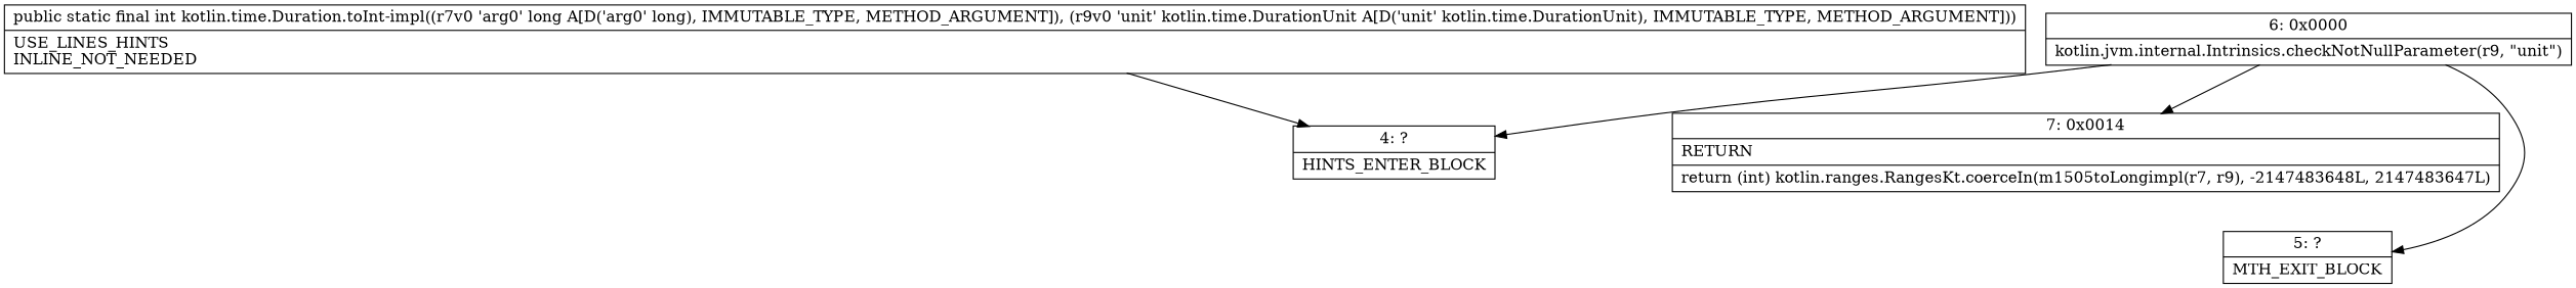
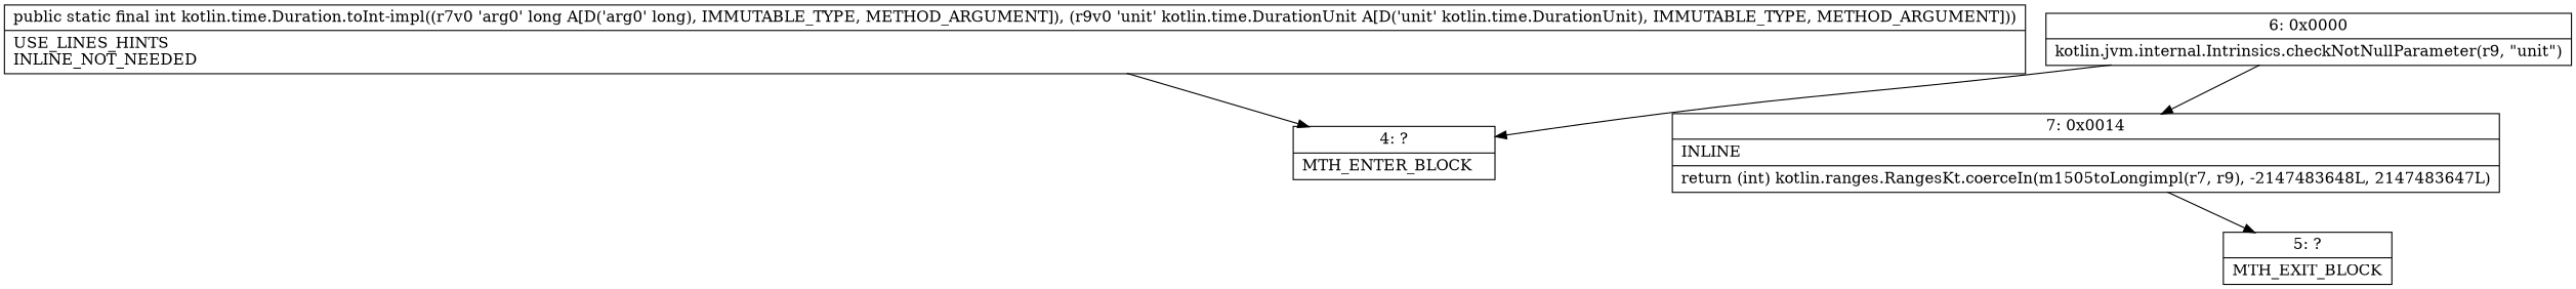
  digraph {
    node [shape=record]
-   n1 [label="{4\:\ ?|HINTS_ENTER_BLOCK\l}"]
+   n1 [label="{4\:\ ?|MTH_ENTER_BLOCK\l}"]
    n2 [label="{6\:\ 0x0000|kotlin.jvm.internal.Intrinsics.checkNotNullParameter(r9, \"unit\")\l}"]
-   n3 [label="{7\:\ 0x0014|RETURN\l|return (int) kotlin.ranges.RangesKt.coerceIn(m1505toLongimpl(r7, r9), \-2147483648L, 2147483647L)\l}"]
+   n3 [label="{7\:\ 0x0014|INLINE\l|return (int) kotlin.ranges.RangesKt.coerceIn(m1505toLongimpl(r7, r9), \-2147483648L, 2147483647L)\l}"]
    n4 [label="{5\:\ ?|MTH_EXIT_BLOCK\l}"]
    n5 [label="{public static final int kotlin.time.Duration.toInt\-impl((r7v0 'arg0' long A[D('arg0' long), IMMUTABLE_TYPE, METHOD_ARGUMENT]), (r9v0 'unit' kotlin.time.DurationUnit A[D('unit' kotlin.time.DurationUnit), IMMUTABLE_TYPE, METHOD_ARGUMENT]))  | USE_LINES_HINTS\lINLINE_NOT_NEEDED\l}"]
    n2 -> n1
    n2 -> n3
-   n2 -> n4
+   n3 -> n4
    n5 -> n1
  }
